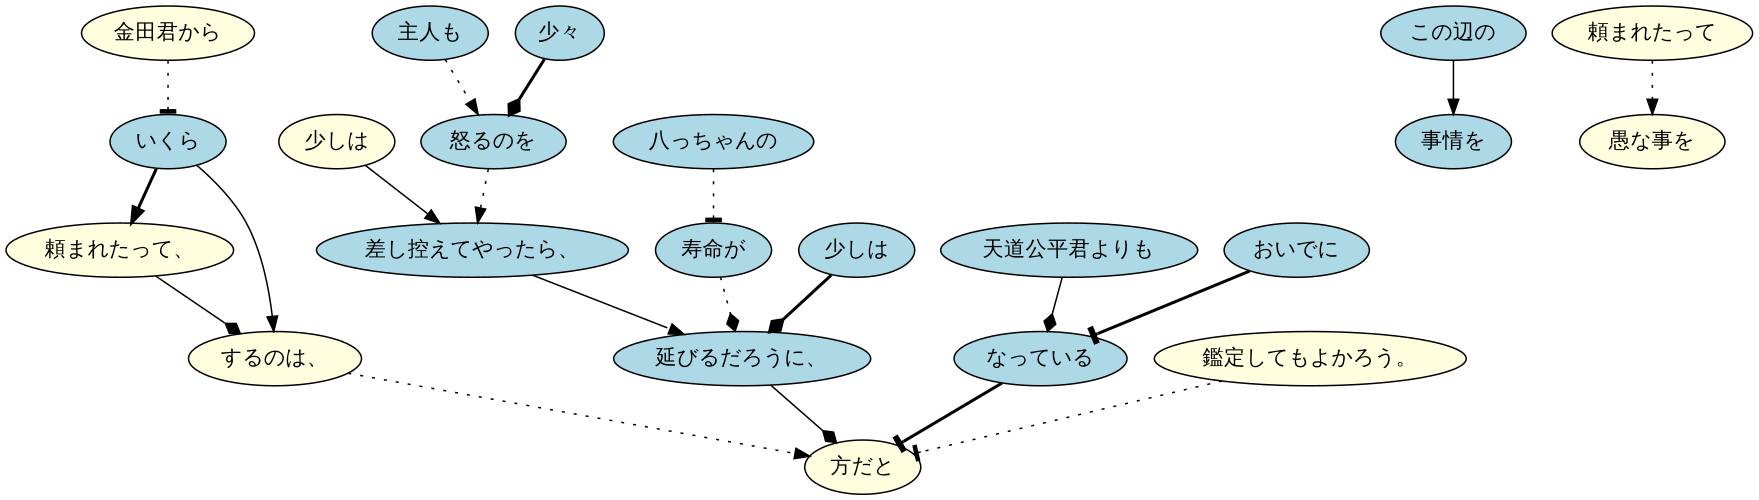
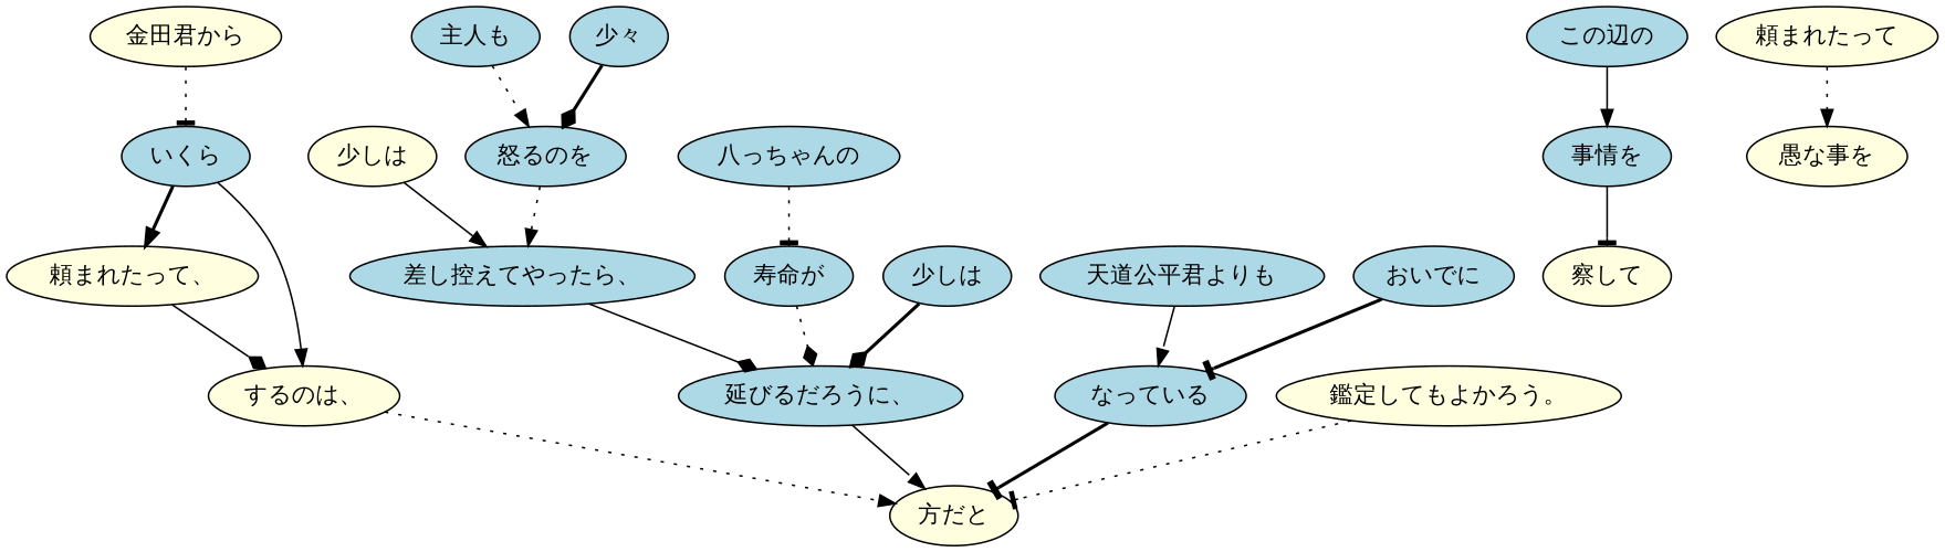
  digraph {
    node [fillcolor=lightblue style=filled]
    edge [arrowhead=normal style=solid]
    n1 [fillcolor=lightyellow label="少しは"]
    n2 [label="差し控えてやったら、"]
    n3 [label="延びるだろうに、"]
    n4 [label="この辺の"]
    n5 [label="事情を"]
+   n6 [fillcolor=lightyellow label="察して"]
    n7 [label="怒るのを"]
    n8 [label="主人も"]
    n9 [label="少々"]
    n10 [fillcolor=lightyellow label="方だと"]
    n11 [label="八っちゃんの"]
    n12 [label="寿命が"]
    n13 [label="少しは"]
    n14 [label="いくら"]
    n15 [fillcolor=lightyellow label="頼まれたって、"]
    n16 [fillcolor=lightyellow label="するのは、"]
    n17 [fillcolor=lightyellow label="金田君から"]
    n18 [fillcolor=lightyellow label="頼まれたって"]
    n19 [fillcolor=lightyellow label="愚な事を"]
    n20 [label="天道公平君よりも"]
    n21 [label="なっている"]
    n22 [label="おいでに"]
    n23 [fillcolor=lightyellow label="鑑定してもよかろう。"]
    n1 -> n2
-   n2 -> n3
-   n3 -> n10 [arrowhead=diamond]
+   n2 -> n3 [arrowhead=diamond]
+   n3 -> n10
    n4 -> n5
+   n5 -> n6 [arrowhead=tee]
    n7 -> n2 [style=dotted]
    n8 -> n7 [style=dotted]
    n9 -> n7 [arrowhead=diamond style=bold]
    n11 -> n12 [arrowhead=tee style=dotted]
    n12 -> n3 [arrowhead=diamond style=dotted]
    n13 -> n3 [arrowhead=diamond style=bold]
    n14 -> n15 [style=bold]
    n14 -> n16
    n15 -> n16 [arrowhead=diamond]
    n16 -> n10 [style=dotted]
    n17 -> n14 [arrowhead=tee style=dotted]
    n18 -> n19 [style=dotted]
-   n20 -> n21 [arrowhead=diamond]
+   n20 -> n21
    n21 -> n10 [arrowhead=tee style=bold]
    n22 -> n21 [arrowhead=tee style=bold]
    n23 -> n10 [arrowhead=tee style=dotted]
  }
